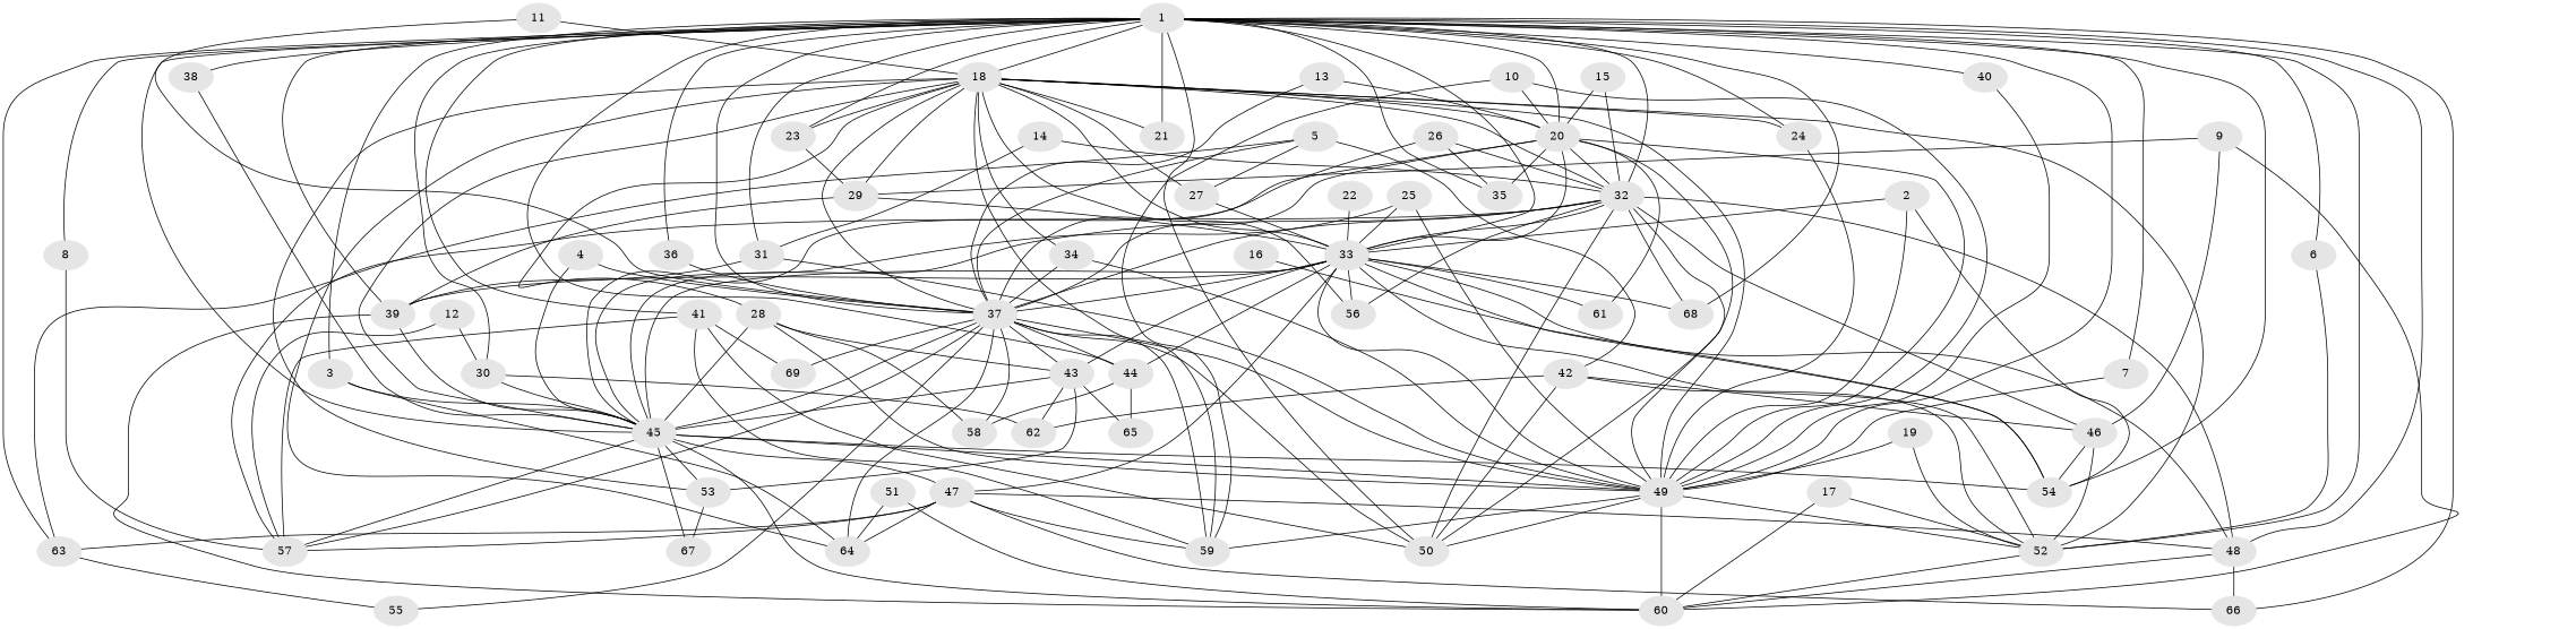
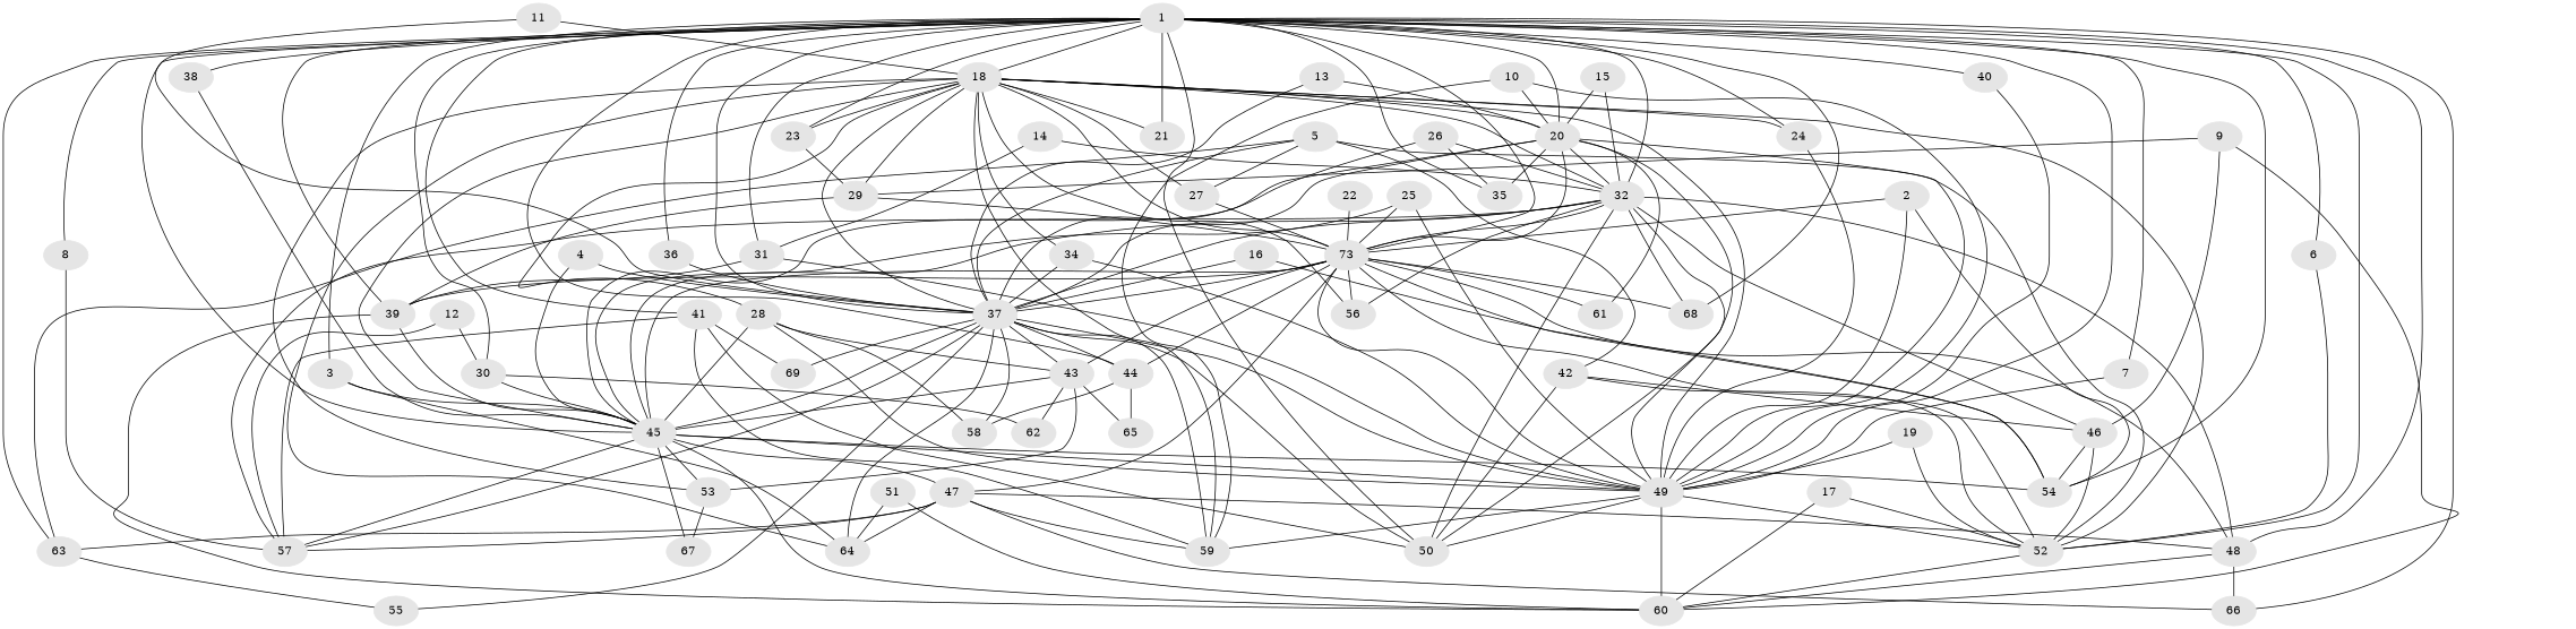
  graph {
    node [color=gray90 style=filled]
    edge [weight=1.0]
    1
    3
    6
    7
    8
    18
    20
    21
    23
    24
    30
    31
    32
-   33
+   33 [label=73]
    35
    36
    37
    38
    39
    40
    41
    44
    45
    48
    49
    50
    52
    54
    63
    66
    68
    64
    57
    27
    29
    59
    28
    34
    53
    56
    61
    62
    46
    43
    47
    58
    55
    69
    60
    65
    67
    2
    4
    5
    42
    9
    10
    11
    12
    13
    14
    15
    16
    17
    19
    22
    25
    26
    51
    1 -- 3
    1 -- 6
    1 -- 7
    1 -- 8
    1 -- 18 [weight=3.0]
    1 -- 20 [weight=2.0]
    1 -- 21
    1 -- 23
    1 -- 24
    1 -- 30 [weight=2.0]
    1 -- 31
    1 -- 32 [weight=2.0]
    1 -- 33 [weight=2.0]
    1 -- 35
    1 -- 36
    1 -- 37 [weight=4.0]
    1 -- 38
    1 -- 39
    1 -- 40
    1 -- 41
    1 -- 44
    1 -- 45 [weight=2.0]
    1 -- 48
    1 -- 49 [weight=3.0]
    1 -- 50
    1 -- 52 [weight=2.0]
    1 -- 54
    1 -- 63
    1 -- 66
    1 -- 68
    3 -- 45
    3 -- 64
    6 -- 52
    7 -- 49
    8 -- 57
    18 -- 20 [weight=2.0]
    18 -- 21
    18 -- 23
    18 -- 24
    18 -- 32
    18 -- 33
    18 -- 37 [weight=2.0]
    18 -- 45
    18 -- 49
    18 -- 52
    18 -- 64
    18 -- 27
    18 -- 29
    18 -- 59
    18 -- 28
    18 -- 34
    18 -- 53 [weight=3.0]
    18 -- 56
    20 -- 32
    20 -- 33
    20 -- 35
    20 -- 37 [weight=2.0]
    20 -- 45
    20 -- 49
    20 -- 50
    20 -- 61
    23 -- 29
    24 -- 49
    30 -- 45
    30 -- 62
    31 -- 39
    31 -- 49
    32 -- 33
    32 -- 37 [weight=3.0]
    32 -- 45 [weight=2.0]
    32 -- 48
    32 -- 49
    32 -- 50
    32 -- 68
    32 -- 57
    32 -- 56
    32 -- 46
    33 -- 37 [weight=2.0]
    33 -- 39 [weight=2.0]
    33 -- 44 [weight=2.0]
    33 -- 45 [weight=2.0]
    33 -- 48
    33 -- 49
    33 -- 52
    33 -- 54
    33 -- 68
    33 -- 56
    33 -- 61
    33 -- 43
    33 -- 47 [weight=2.0]
    36 -- 37
    37 -- 44
    37 -- 45 [weight=2.0]
    37 -- 49 [weight=2.0]
    37 -- 50
    37 -- 64
    37 -- 57
    37 -- 59
    37 -- 43
    37 -- 58
    37 -- 55
    37 -- 69 [weight=2.0]
    38 -- 45
    39 -- 45
    39 -- 60
    40 -- 49
    41 -- 50
    41 -- 57
    41 -- 59
    41 -- 69
    44 -- 58
    44 -- 65
    45 -- 49 [weight=2.0]
    45 -- 54
    45 -- 57
    45 -- 53
    45 -- 47
    45 -- 60
    45 -- 67
    48 -- 66
    48 -- 60
    49 -- 50
    49 -- 52
    49 -- 59
    49 -- 60 [weight=2.0]
    52 -- 60
    63 -- 55
    27 -- 33
    29 -- 33
    29 -- 39
    28 -- 45
    28 -- 49
    28 -- 43
    28 -- 58
    34 -- 37
    34 -- 49
    53 -- 67
    46 -- 52
    46 -- 54
    43 -- 45
    43 -- 53
    43 -- 62
    43 -- 65
    47 -- 48
    47 -- 63
    47 -- 66
    47 -- 64
    47 -- 57
    47 -- 59
    2 -- 33
    2 -- 49
    2 -- 54
    4 -- 37
    4 -- 45
    5 -- 37
+   5 -- 52
    5 -- 63
    5 -- 27
    5 -- 42
    42 -- 50 [weight=2.0]
    42 -- 52
-   42 -- 62
    42 -- 46
    9 -- 29
    9 -- 46
    9 -- 60
    10 -- 20
    10 -- 49
    10 -- 59
    11 -- 18
    11 -- 37
    12 -- 30
    12 -- 57
    13 -- 20
    13 -- 37
    14 -- 31
    14 -- 32
    15 -- 20
    15 -- 32
+   16 -- 37
    16 -- 54
    17 -- 52
    17 -- 60
    19 -- 49 [weight=2.0]
    19 -- 52
    22 -- 33
    25 -- 33
    25 -- 45
    25 -- 49
    26 -- 32
    26 -- 35
    26 -- 37
    51 -- 64
    51 -- 60
  }
